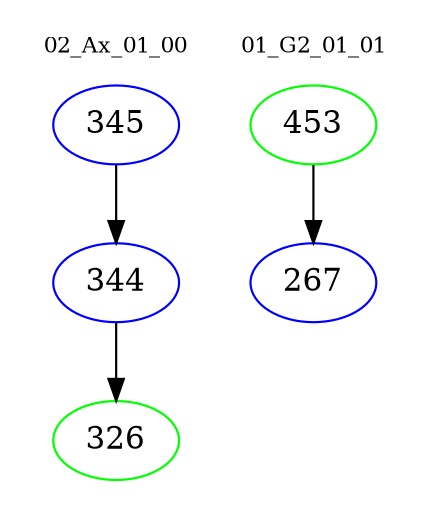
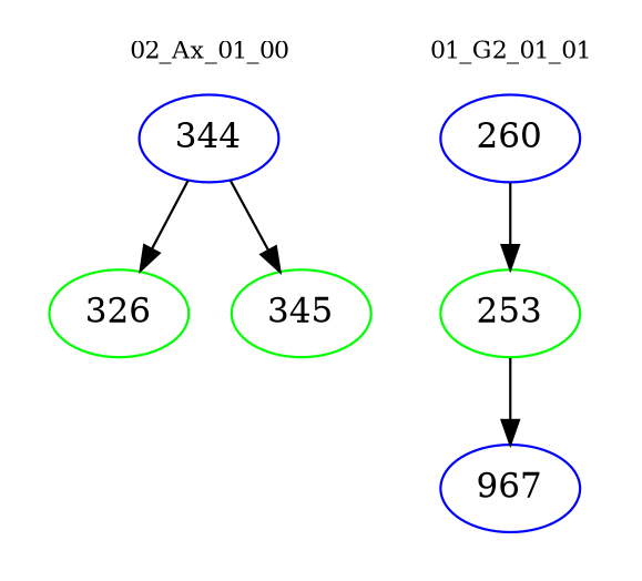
  digraph {
    node [color=blue]
    edge [color=black]
    n1 [label=344]
    n2 [color=green label=326]
-   n3 [label=345]
-   n5 [color=green label=453]
-   n6 [label=267]
+   n3 [color=green label=345]
+   n4 [label=260]
+   n5 [color=green label=253]
+   n6 [label=967]
    subgraph cluster_1 {
      color=white
      fontsize=10
      label="02_Ax_01_00"
      n1
      n2
      n3
    }
    subgraph cluster_2 {
      color=white
      fontsize=10
      label="01_G2_01_01"
+     n4
      n5
      n6
    }
    n1 -> n2
-   n3 -> n1
+   n1 -> n3
+   n4 -> n5
    n5 -> n6
  }
